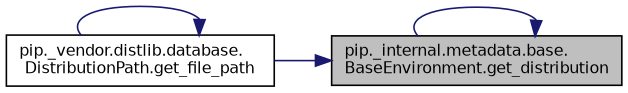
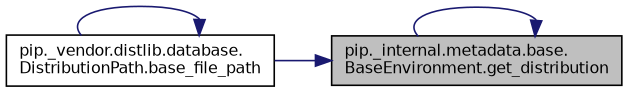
  digraph {
    rankdir=RL
    node [color=black fontname=Helvetica fontsize=10 shape=record style=filled]
    edge [color=midnightblue dir=back fontname=Helvetica fontsize=10 labelfontname=Helvetica labelfontsize=10 style=solid]
    n1 [fillcolor=grey75 fontcolor=black height=0.2 label="pip._internal.metadata.base.\lBaseEnvironment.get_distribution" width=0.4]
-   n2 [fillcolor=white height=0.2 label="pip._vendor.distlib.database.\lDistributionPath.get_file_path" width=0.4]
+   n2 [fillcolor=white height=0.2 label="pip._vendor.distlib.database.\lDistributionPath.base_file_path" width=0.4]
    n1 -> n1
    n1 -> n2
    n2 -> n2
  }
